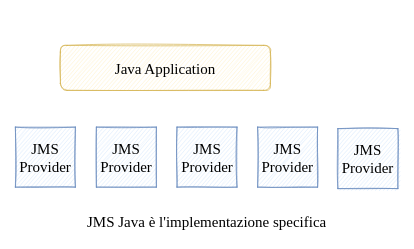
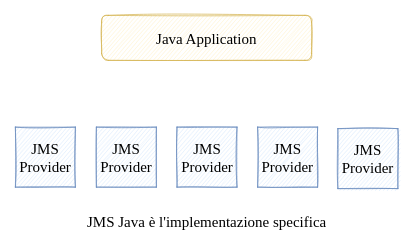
  <mxCell id="0" />
  <mxCell id="1" parent="0" />
- <mxCell id="2" value="Java Application" style="rounded=1;whiteSpace=wrap;html=1;sketch=1;hachureGap=4;fontFamily=Architects Daughter;fontSource=https%3A%2F%2Ffonts.googleapis.com%2Fcss%3Ffamily%3DArchitects%2BDaughter;fontSize=20;fillColor=#fff2cc;strokeColor=#d6b656;" parent="1" vertex="1"><mxGeometry x="80" y="60" width="280" height="60" as="geometry" /></mxCell>
+ <mxCell id="2" value="Java Application" style="rounded=1;whiteSpace=wrap;html=1;sketch=1;hachureGap=4;fontFamily=Architects Daughter;fontSource=https%3A%2F%2Ffonts.googleapis.com%2Fcss%3Ffamily%3DArchitects%2BDaughter;fontSize=20;fillColor=#fff2cc;strokeColor=#d6b656;" parent="1" vertex="1"><mxGeometry x="135" y="20" width="280" height="60" as="geometry" /></mxCell>
  <mxCell id="3" value="&lt;div&gt;JMS&lt;/div&gt;&lt;div&gt;Provider&lt;br&gt;&lt;/div&gt;" style="whiteSpace=wrap;html=1;aspect=fixed;sketch=1;fontFamily=Architects Daughter;fontSource=https%3A%2F%2Ffonts.googleapis.com%2Fcss%3Ffamily%3DArchitects%2BDaughter;fontSize=20;fillColor=#dae8fc;strokeColor=#6c8ebf;" vertex="1" parent="1"><mxGeometry x="20" y="169" width="80" height="80" as="geometry" /></mxCell>
  <mxCell id="4" value="&lt;div&gt;JMS&lt;/div&gt;&lt;div&gt;Provider&lt;br&gt;&lt;/div&gt;" style="whiteSpace=wrap;html=1;aspect=fixed;sketch=1;fontFamily=Architects Daughter;fontSource=https%3A%2F%2Ffonts.googleapis.com%2Fcss%3Ffamily%3DArchitects%2BDaughter;fontSize=20;fillColor=#dae8fc;strokeColor=#6c8ebf;" vertex="1" parent="1"><mxGeometry x="128" y="169" width="80" height="80" as="geometry" /></mxCell>
  <mxCell id="5" value="&lt;div&gt;JMS&lt;/div&gt;&lt;div&gt;Provider&lt;br&gt;&lt;/div&gt;" style="whiteSpace=wrap;html=1;aspect=fixed;sketch=1;fontFamily=Architects Daughter;fontSource=https%3A%2F%2Ffonts.googleapis.com%2Fcss%3Ffamily%3DArchitects%2BDaughter;fontSize=20;fillColor=#dae8fc;strokeColor=#6c8ebf;" vertex="1" parent="1"><mxGeometry x="235.5" y="169" width="80" height="80" as="geometry" /></mxCell>
  <mxCell id="6" value="&lt;div&gt;JMS&lt;/div&gt;&lt;div&gt;Provider&lt;br&gt;&lt;/div&gt;" style="whiteSpace=wrap;html=1;aspect=fixed;sketch=1;fontFamily=Architects Daughter;fontSource=https%3A%2F%2Ffonts.googleapis.com%2Fcss%3Ffamily%3DArchitects%2BDaughter;fontSize=20;fillColor=#dae8fc;strokeColor=#6c8ebf;" vertex="1" parent="1"><mxGeometry x="343" y="169" width="80" height="80" as="geometry" /></mxCell>
  <mxCell id="7" value="&lt;div&gt;JMS&lt;/div&gt;&lt;div&gt;Provider&lt;br&gt;&lt;/div&gt;" style="whiteSpace=wrap;html=1;aspect=fixed;sketch=1;fontFamily=Architects Daughter;fontSource=https%3A%2F%2Ffonts.googleapis.com%2Fcss%3Ffamily%3DArchitects%2BDaughter;fontSize=20;fillColor=#dae8fc;strokeColor=#6c8ebf;" vertex="1" parent="1"><mxGeometry x="450" y="171" width="80" height="80" as="geometry" /></mxCell>
  <mxCell id="8" value="JMS Java è l'implementazione specifica" style="text;html=1;strokeColor=none;fillColor=none;align=center;verticalAlign=middle;whiteSpace=wrap;rounded=0;sketch=1;fontFamily=Architects Daughter;fontSource=https%3A%2F%2Ffonts.googleapis.com%2Fcss%3Ffamily%3DArchitects%2BDaughter;fontSize=20;" vertex="1" parent="1"><mxGeometry x="59" y="280" width="433" height="30" as="geometry" /></mxCell>
